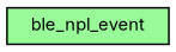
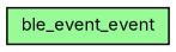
  digraph {
    rankdir=LR
    fontname=Inter
-   n1 [color=black fillcolor=palegreen fontname=Inter fontsize=10 height=0.2 label=ble_npl_event shape=record style=filled width=0.4]
+   n1 [color=black fillcolor=palegreen fontname=Inter fontsize=10 height=0.2 label=ble_event_event shape=record style=filled width=0.4]
  }
